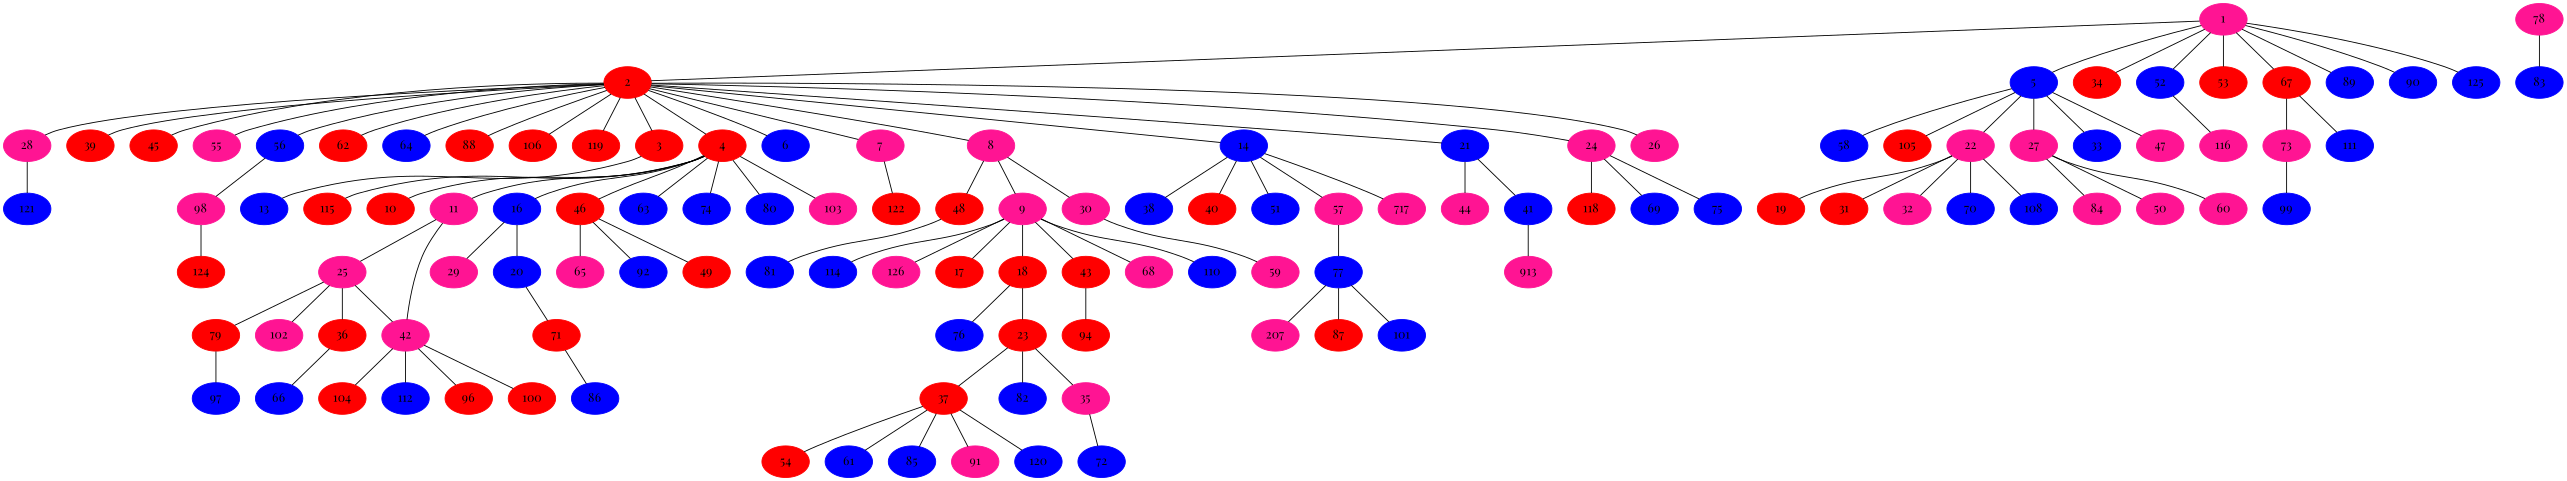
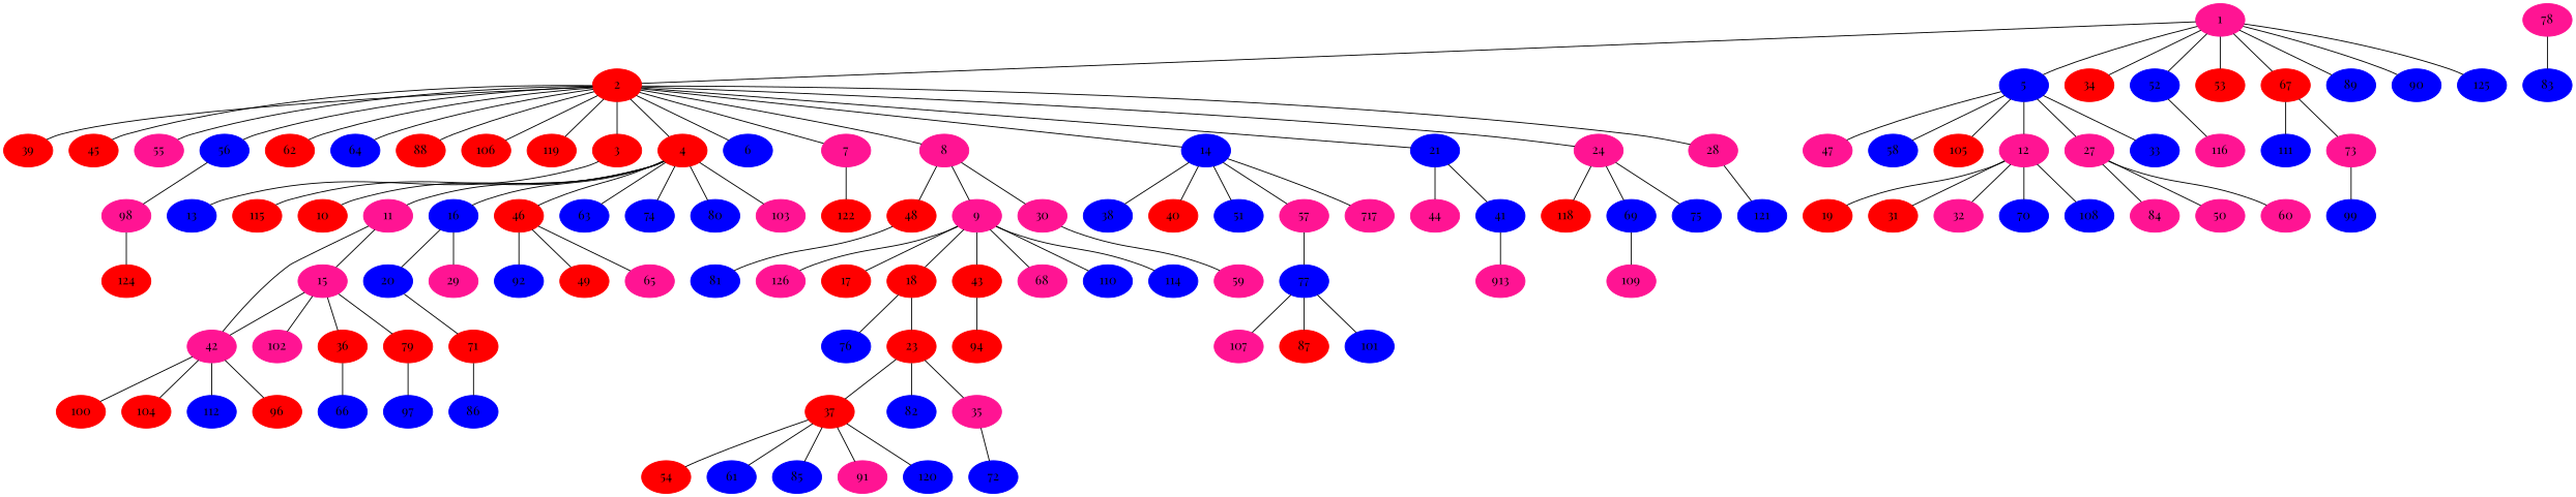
  graph {
    fontname="Playfair Display"
    node [color=blue fontname="Playfair Display" style=filled]
    edge [fontname="Playfair Display"]
    1 [color=deeppink]
    2 [color=red]
    5
    34 [color=red]
    52
    53 [color=red]
    67 [color=red]
    89
    90
    125
    3 [color=red]
    4 [color=red]
    6
    7 [color=deeppink]
    8 [color=deeppink]
    14
    21
    24 [color=deeppink]
-   26 [color=deeppink]
    28 [color=deeppink]
    39 [color=red]
    45 [color=red]
    55 [color=deeppink]
    56
    62 [color=red]
    64
    88 [color=red]
    106 [color=red]
    119 [color=red]
-   12 [color=deeppink label=22]
+   12 [color=deeppink]
    27 [color=deeppink]
    33
    47 [color=deeppink]
    58
    105 [color=red]
    116 [color=deeppink]
    73 [color=deeppink]
    111
    13
    10 [color=red]
    11 [color=deeppink]
    16
    46 [color=red]
    63
    74
    80
    103 [color=deeppink]
    115 [color=red]
    122 [color=red]
    9 [color=deeppink]
    30 [color=deeppink]
    48 [color=red]
    38
    40 [color=red]
    51
    57 [color=deeppink]
    n57 [color=deeppink label=717]
    41
    44 [color=deeppink]
    69
    75
    118 [color=red]
    121
    98 [color=deeppink]
-   15 [color=deeppink label=25]
+   15 [color=deeppink]
    20
    29 [color=deeppink]
    49 [color=red]
    65 [color=deeppink]
    92
    19 [color=red]
    31 [color=red]
    32 [color=deeppink]
    70
    108
    50 [color=deeppink]
    60 [color=deeppink]
    84 [color=deeppink]
    17 [color=red]
    18 [color=red]
    43 [color=red]
    68 [color=deeppink]
    110
    114
    126 [color=deeppink]
    59 [color=deeppink]
    81
    23 [color=red]
    76
    94 [color=red]
    36 [color=red]
    42 [color=deeppink]
    79 [color=red]
    102 [color=deeppink]
    77
    66
    96 [color=red]
    100 [color=red]
    104 [color=red]
    112
    97
    71 [color=red]
    35 [color=deeppink]
    37 [color=red]
    82
    86
    n107 [color=deeppink label=913]
    72
    54 [color=red]
    61
    85
    91 [color=deeppink]
    120
+   109 [color=deeppink]
    78 [color=deeppink]
    83
    124 [color=red]
    87 [color=red]
    101
-   107 [color=deeppink label=207]
+   107 [color=deeppink]
    99
    1 -- 2
    1 -- 5
    1 -- 34
    1 -- 52
    1 -- 53
    1 -- 67
    1 -- 89
    1 -- 90
    1 -- 125
    2 -- 3
    2 -- 4
    2 -- 6
    2 -- 7
    2 -- 8
    2 -- 14
    2 -- 21
    2 -- 24
-   2 -- 26
    2 -- 28
    2 -- 39
    2 -- 45
    2 -- 55
    2 -- 56
    2 -- 62
    2 -- 64
    2 -- 88
    2 -- 106
    2 -- 119
    5 -- 12
    5 -- 27
    5 -- 33
    5 -- 47
    5 -- 58
    5 -- 105
    52 -- 116
    67 -- 73
    67 -- 111
    3 -- 13
    4 -- 10
    4 -- 11
    4 -- 16
    4 -- 46
    4 -- 63
    4 -- 74
    4 -- 80
    4 -- 103
    4 -- 115
    7 -- 122
    8 -- 9
    8 -- 30
    8 -- 48
    14 -- 38
    14 -- 40
    14 -- 51
    14 -- 57
    14 -- n57
    21 -- 41
    21 -- 44
    24 -- 69
    24 -- 75
    24 -- 118
    28 -- 121
    56 -- 98
    12 -- 19
    12 -- 31
    12 -- 32
    12 -- 70
    12 -- 108
    27 -- 50
    27 -- 60
    27 -- 84
    73 -- 99
    11 -- 15
    16 -- 20
    16 -- 29
    46 -- 49
    46 -- 65
    46 -- 92
    9 -- 17
    9 -- 18
    9 -- 43
    9 -- 68
    9 -- 110
    9 -- 114
    9 -- 126
    30 -- 59
    48 -- 81
    57 -- 77
    41 -- n107
+   69 -- 109
    98 -- 124
    15 -- 36
    15 -- 42
    15 -- 79
    15 -- 102
    20 -- 71
    18 -- 23
    18 -- 76
    43 -- 94
    23 -- 35
    23 -- 37
    23 -- 82
    36 -- 66
    42 -- 11
    42 -- 96
    42 -- 100
    42 -- 104
    42 -- 112
    79 -- 97
    77 -- 87
    77 -- 101
    77 -- 107
    71 -- 86
    35 -- 72
    37 -- 54
    37 -- 61
    37 -- 85
    37 -- 91
    37 -- 120
    78 -- 83
  }
